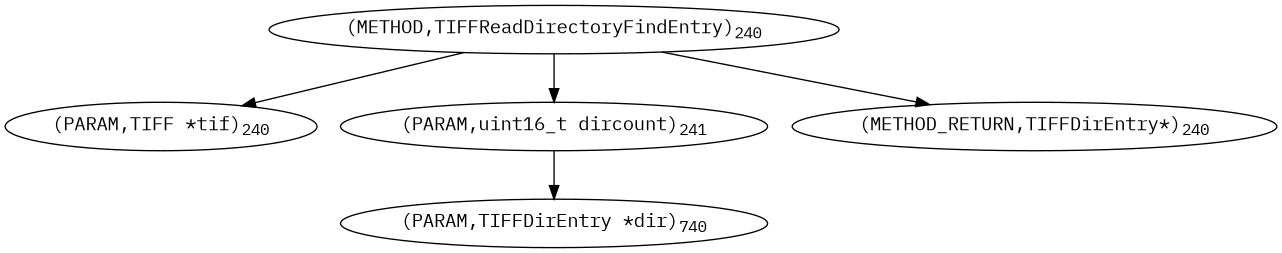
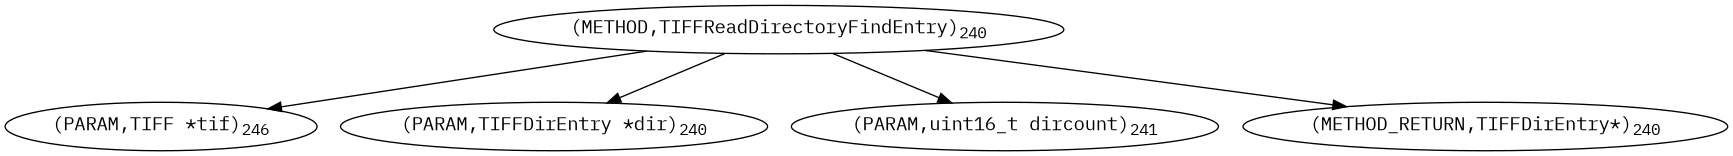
  digraph {
    fontname="IBM Plex Mono"
    node [fontname="IBM Plex Mono"]
    edge [fontname="IBM Plex Mono"]
    n1 [label=<(METHOD,TIFFReadDirectoryFindEntry)<SUB>240</SUB>>]
-   n2 [label=<(PARAM,TIFF *tif)<SUB>240</SUB>>]
-   n3 [label=<(PARAM,TIFFDirEntry *dir)<SUB>740</SUB>>]
+   n2 [label=<(PARAM,TIFF *tif)<SUB>246</SUB>>]
+   n3 [label=<(PARAM,TIFFDirEntry *dir)<SUB>240</SUB>>]
    n4 [label=<(PARAM,uint16_t dircount)<SUB>241</SUB>>]
    n5 [label=<(METHOD_RETURN,TIFFDirEntry*)<SUB>240</SUB>>]
    n1 -> n2
-   n4 -> n3
+   n1 -> n3
    n1 -> n4
    n1 -> n5
  }
